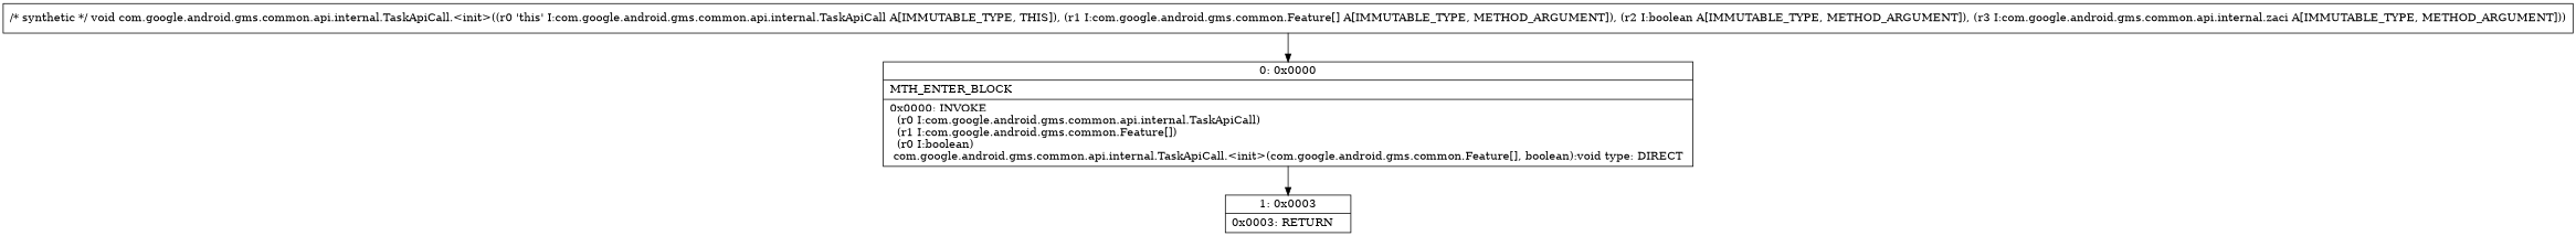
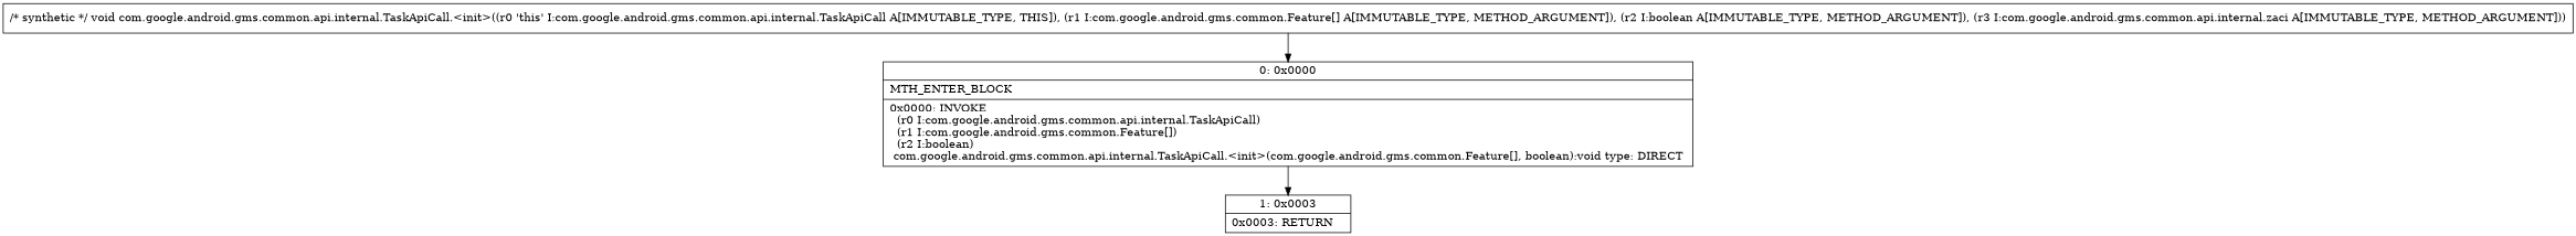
  digraph {
    node [shape=record]
-   n1 [label="{0\:\ 0x0000|MTH_ENTER_BLOCK\l|0x0000: INVOKE  \l  (r0 I:com.google.android.gms.common.api.internal.TaskApiCall)\l  (r1 I:com.google.android.gms.common.Feature[])\l  (r0 I:boolean)\l com.google.android.gms.common.api.internal.TaskApiCall.\<init\>(com.google.android.gms.common.Feature[], boolean):void type: DIRECT \l}"]
+   n1 [label="{0\:\ 0x0000|MTH_ENTER_BLOCK\l|0x0000: INVOKE  \l  (r0 I:com.google.android.gms.common.api.internal.TaskApiCall)\l  (r1 I:com.google.android.gms.common.Feature[])\l  (r2 I:boolean)\l com.google.android.gms.common.api.internal.TaskApiCall.\<init\>(com.google.android.gms.common.Feature[], boolean):void type: DIRECT \l}"]
    n2 [label="{1\:\ 0x0003|0x0003: RETURN   \l}"]
    n3 [label="{\/* synthetic *\/ void com.google.android.gms.common.api.internal.TaskApiCall.\<init\>((r0 'this' I:com.google.android.gms.common.api.internal.TaskApiCall A[IMMUTABLE_TYPE, THIS]), (r1 I:com.google.android.gms.common.Feature[] A[IMMUTABLE_TYPE, METHOD_ARGUMENT]), (r2 I:boolean A[IMMUTABLE_TYPE, METHOD_ARGUMENT]), (r3 I:com.google.android.gms.common.api.internal.zaci A[IMMUTABLE_TYPE, METHOD_ARGUMENT])) }"]
    n1 -> n2
    n3 -> n1
  }
